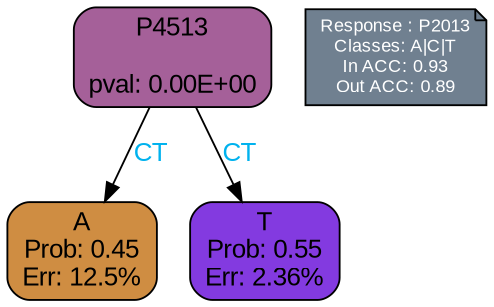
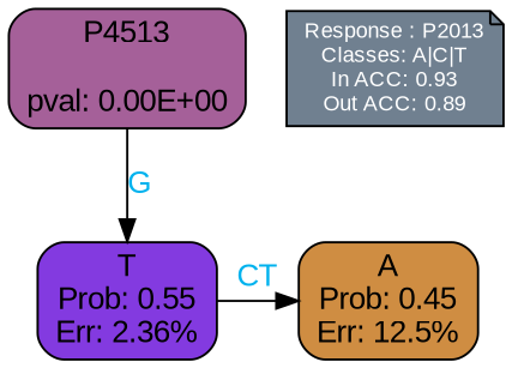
  digraph {
    fontname="Liberation Sans"
    ranksep=equally
    splines=polylines
    node [color=black fontname="Liberation Sans" shape=box style="filled, rounded"]
    edge [fontcolor=deepskyblue2 fontname="Liberation Sans"]
    n1 [fillcolor="#cf8d42" label="A\nProb: 0.45\nErr: 12.5%"]
    n2 [fillcolor="#833ae0" label="T\nProb: 0.55\nErr: 2.36%"]
    n3 [align=left fillcolor=slategray fontcolor=white fontsize=10 label="Response : P2013\nClasses: A|C|T\nIn ACC: 0.93\nOut ACC: 0.89\n" shape=note style=filled]
    n4 [fillcolor="#a56099" label="P4513\n\npval: 0.00E+00"]
    subgraph sub_1 {
      rank=same
      n1
      n2
    }
    subgraph sub_2 {
      rank=same
      n3
      n4
    }
-   n4 -> n1 [label=CT]
-   n4 -> n2 [label=CT]
+   n2 -> n1 [label=CT]
+   n4 -> n2 [label=G]
  }
